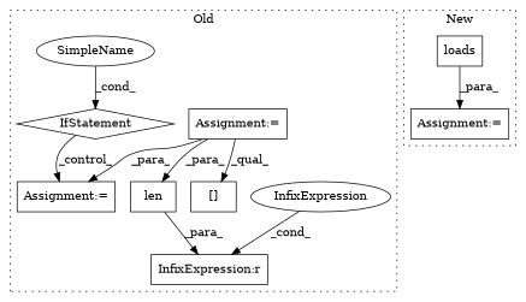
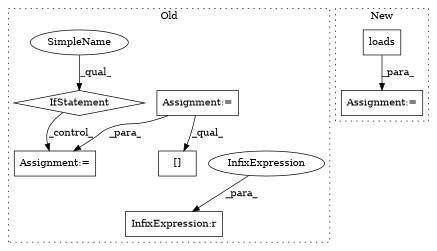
  digraph {
    node [a=7 l=1 shape=box]
-   n1 [a=32 l="4,1" label=len s="13873,13889"]
    n2 [a=27 l=3 label="InfixExpression:r" s=13890]
    n3 [a=34 label=InfixExpression s=13893 shape=ellipse]
    n4 [a=25 l="4,2" label=IfStatement s="13869,13894" shape=diamond]
    n5 [label="Assignment:=" s=13918]
    n6 [a=42 label=SimpleName shape=ellipse l=""]
    n7 [label="Assignment:=" s=13810]
    n8 [a=2 l="13,1" label="[]" s="13919,13933"]
    n9 [a=32 l="6,1" label=loads s="12276,12298"]
    n10 [label="Assignment:=" s=12270]
    subgraph cluster_1 {
      label=Old
      style=dotted
-     n1
      n2
      n3
      n4
      n5
      n6
      n7
      n8
    }
    subgraph cluster_2 {
      label=New
      style=dotted
      n9
      n10
    }
-   n1 -> n2 [label=_para_]
-   n3 -> n2 [label=_cond_]
+   n3 -> n2 [label=_para_]
    n4 -> n5 [label=_control_]
-   n6 -> n4 [label=_cond_]
-   n7 -> n1 [label=_para_]
+   n6 -> n4 [label=_qual_]
    n7 -> n5 [label=_para_]
    n7 -> n8 [label=_qual_]
    n9 -> n10 [label=_para_]
  }
